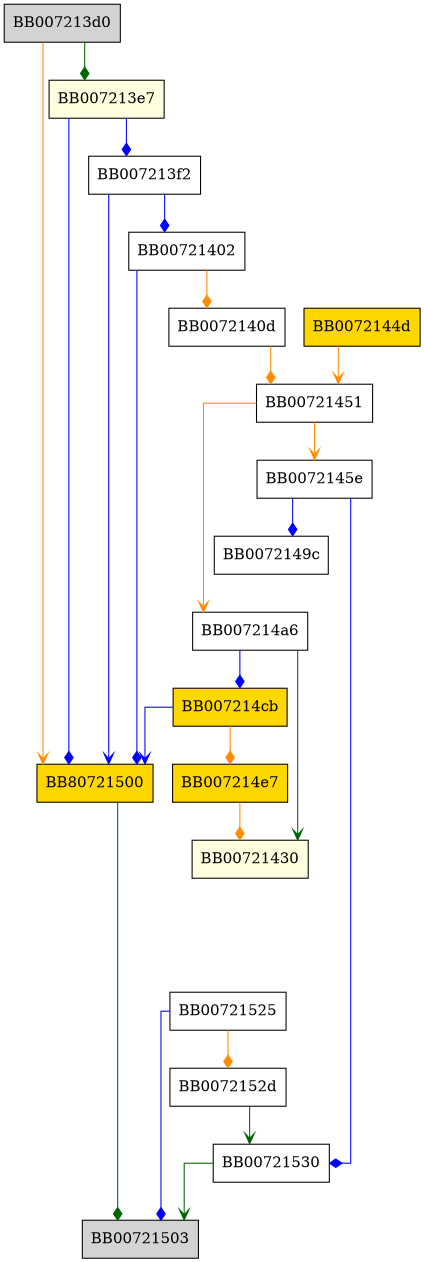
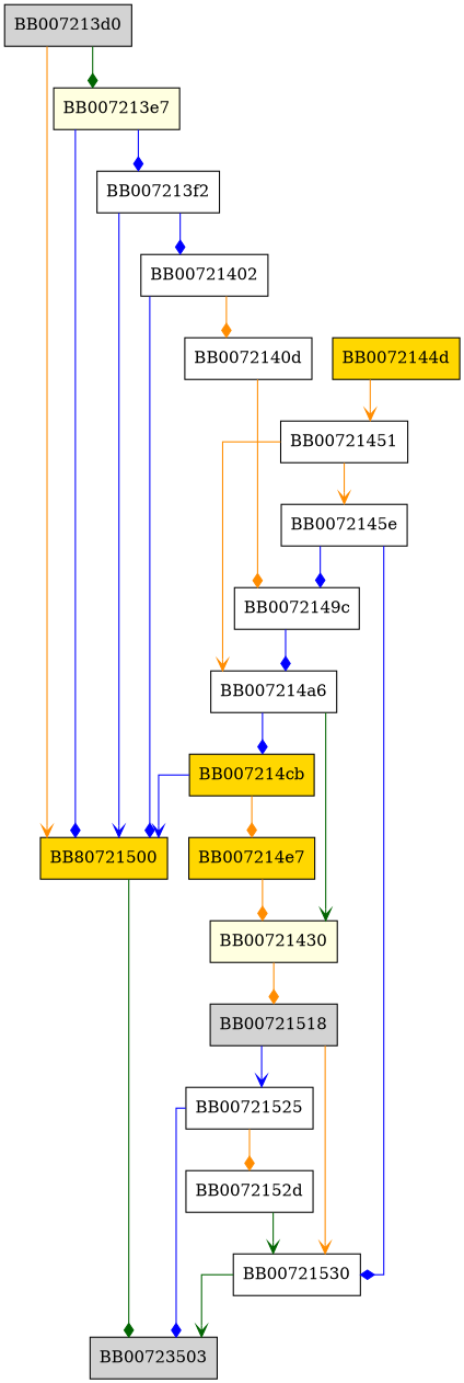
  digraph {
    splines=ortho
    node [fillcolor=white shape=box style=filled]
    edge [arrowhead=diamond color=blue]
    BB007213d0 [fillcolor=lightgrey]
    n2 [fillcolor=gold label=BB80721500]
    BB007213e7 [fillcolor=lightyellow]
-   BB00721503 [fillcolor=lightgrey]
+   BB00721503 [fillcolor=lightgrey label=BB00723503]
    BB007213f2
    BB00721402
    BB0072140d
    BB00721451
    BB007214a6
    BB0072145e
    BB00721430 [fillcolor=lightyellow]
    BB007214cb [fillcolor=gold]
    BB00721530
    BB0072149c
+   BB00721518 [fillcolor=lightgrey]
    BB00721525
    BB0072144d [fillcolor=gold]
    BB0072152d
    BB007214e7 [fillcolor=gold]
    BB007213d0 -> n2 [arrowhead=vee color=darkorange]
    BB007213d0 -> BB007213e7 [color=darkgreen]
    n2 -> BB00721503 [color=darkgreen]
    BB007213e7 -> n2
    BB007213e7 -> BB007213f2
    BB007213f2 -> n2 [arrowhead=vee]
    BB007213f2 -> BB00721402
    BB00721402 -> n2
    BB00721402 -> BB0072140d [color=darkorange]
-   BB0072140d -> BB00721451 [color=darkorange]
+   BB0072140d -> BB0072149c [color=darkorange]
    BB00721451 -> BB007214a6 [arrowhead=vee color=darkorange]
    BB00721451 -> BB0072145e [arrowhead=vee color=darkorange]
    BB007214a6 -> BB00721430 [arrowhead=vee color=darkgreen]
    BB007214a6 -> BB007214cb
    BB0072145e -> BB00721530
    BB0072145e -> BB0072149c
+   BB00721430 -> BB00721518 [color=darkorange]
    BB007214cb -> n2 [arrowhead=vee]
    BB007214cb -> BB007214e7 [color=darkorange]
    BB00721530 -> BB00721503 [arrowhead=vee color=darkgreen]
+   BB0072149c -> BB007214a6
+   BB00721518 -> BB00721530 [arrowhead=vee color=darkorange]
+   BB00721518 -> BB00721525 [arrowhead=vee]
    BB00721525 -> BB00721503
    BB00721525 -> BB0072152d [color=darkorange]
    BB0072144d -> BB00721451 [arrowhead=vee color=darkorange]
    BB0072152d -> BB00721530 [arrowhead=vee color=darkgreen]
    BB007214e7 -> BB00721430 [color=darkorange]
  }
